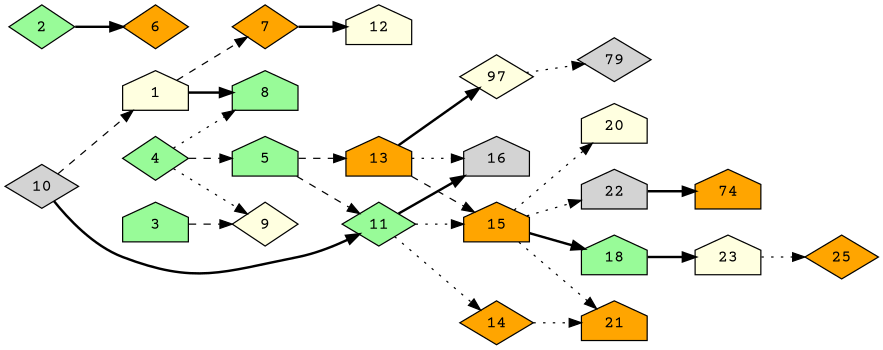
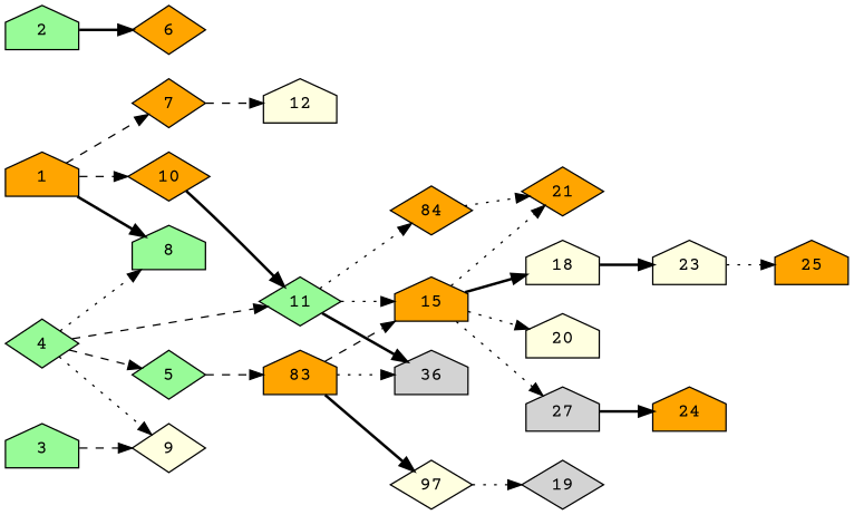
  digraph {
    fontname="Courier Prime"
    rankdir=LR
    node [alpha=0.11 fillcolor=orange fontname="Courier Prime" shape=house style=filled]
    edge [fontname="Courier Prime" style=dotted]
-   1 [alpha=0.06 expect_size=89370627878170918912 fillcolor=lightyellow]
+   1 [alpha=0.06 expect_size=89370627878170918912]
    7 [expect_size=46347153531157776 shape=diamond]
    8 [alpha=0.02 expect_size=2178036367419031 fillcolor=palegreen]
-   10 [alpha=0.00 expect_size=3286095722103888 fillcolor=lightgrey shape=diamond]
+   10 [alpha=0.00 expect_size=3286095722103888 shape=diamond]
    12 [alpha=0.02 expect_size=108629763503951232 fillcolor=lightyellow]
    11 [alpha=0.04 expect_size=75488345194496000000 fillcolor=palegreen shape=diamond]
-   14 [alpha=0.16 expect_size=77953558290987220992 shape=diamond]
+   14 [alpha=0.16 expect_size=77953558290987220992 shape=diamond label=84]
    15 [expect_size=1892839679879806976]
-   16 [alpha=0.04 expect_size=1626580148264370176 fillcolor=lightgrey]
-   2 [alpha=0.13 expect_size=267320385196064243712 fillcolor=palegreen shape=diamond]
+   16 [alpha=0.04 expect_size=1626580148264370176 fillcolor=lightgrey label=36]
+   2 [alpha=0.13 expect_size=267320385196064243712 fillcolor=palegreen]
    6 [alpha=0.04 expect_size=13120627107253908 shape=diamond]
    3 [alpha=0.13 expect_size=6405137945853952000 fillcolor=palegreen]
    9 [alpha=0.00 expect_size=455952720436658176 fillcolor=lightyellow shape=diamond]
    4 [alpha=0.04 expect_size=88984036299407152 fillcolor=palegreen shape=diamond]
-   5 [alpha=0.01 expect_size=3252594177426325504 fillcolor=palegreen]
-   13 [alpha=0.20 expect_size=5431688653475216]
+   5 [alpha=0.01 expect_size=3252594177426325504 fillcolor=palegreen shape=diamond]
+   13 [alpha=0.20 expect_size=5431688653475216 label=83]
    n17 [alpha=0.08 expect_size=7287055487772679 fillcolor=lightyellow label=97 shape=diamond]
-   21 [alpha=0.19 expect_size=14423157779726336000]
-   18 [alpha=0.16 expect_size=38183866888380808 fillcolor=palegreen]
+   21 [alpha=0.19 expect_size=14423157779726336000 shape=diamond]
+   18 [alpha=0.16 expect_size=38183866888380808 fillcolor=lightyellow]
    20 [alpha=0.02 expect_size=177409018883095 fillcolor=lightyellow]
-   22 [alpha=0.02 expect_size=278085760996859707392 fillcolor=lightgrey]
-   19 [expect_size=56527235728532288 fillcolor=lightgrey shape=diamond label=79]
+   22 [alpha=0.02 expect_size=278085760996859707392 fillcolor=lightgrey label=27]
+   19 [expect_size=56527235728532288 fillcolor=lightgrey shape=diamond]
    23 [alpha=0.01 expect_size=240167098911297634304 fillcolor=lightyellow]
-   24 [expect_size=250292170388163002368 label=74]
-   25 [alpha=0.10 expect_size=1025535745722913 shape=diamond]
+   24 [expect_size=250292170388163002368]
+   25 [alpha=0.10 expect_size=1025535745722913]
    1 -> 7 [style=dashed]
    1 -> 8 [style=bold]
-   10 -> 1 [style=dashed]
-   7 -> 12 [style=bold]
+   1 -> 10 [style=dashed]
+   7 -> 12 [style=dashed]
    10 -> 11 [style=bold]
    11 -> 14
    11 -> 15
    11 -> 16 [style=bold]
    14 -> 21
    15 -> 21
    15 -> 18 [style=bold]
    15 -> 20
    15 -> 22
    2 -> 6 [style=bold]
    3 -> 9 [style=dashed]
    4 -> 8
    4 -> 9
    4 -> 5 [style=dashed]
-   5 -> 11 [style=dashed]
+   4 -> 11 [style=dashed]
    5 -> 13 [style=dashed]
    13 -> 15 [style=dashed]
    13 -> 16
    13 -> n17 [style=bold]
    n17 -> 19
    18 -> 23 [style=bold]
    22 -> 24 [style=bold]
    23 -> 25
  }
